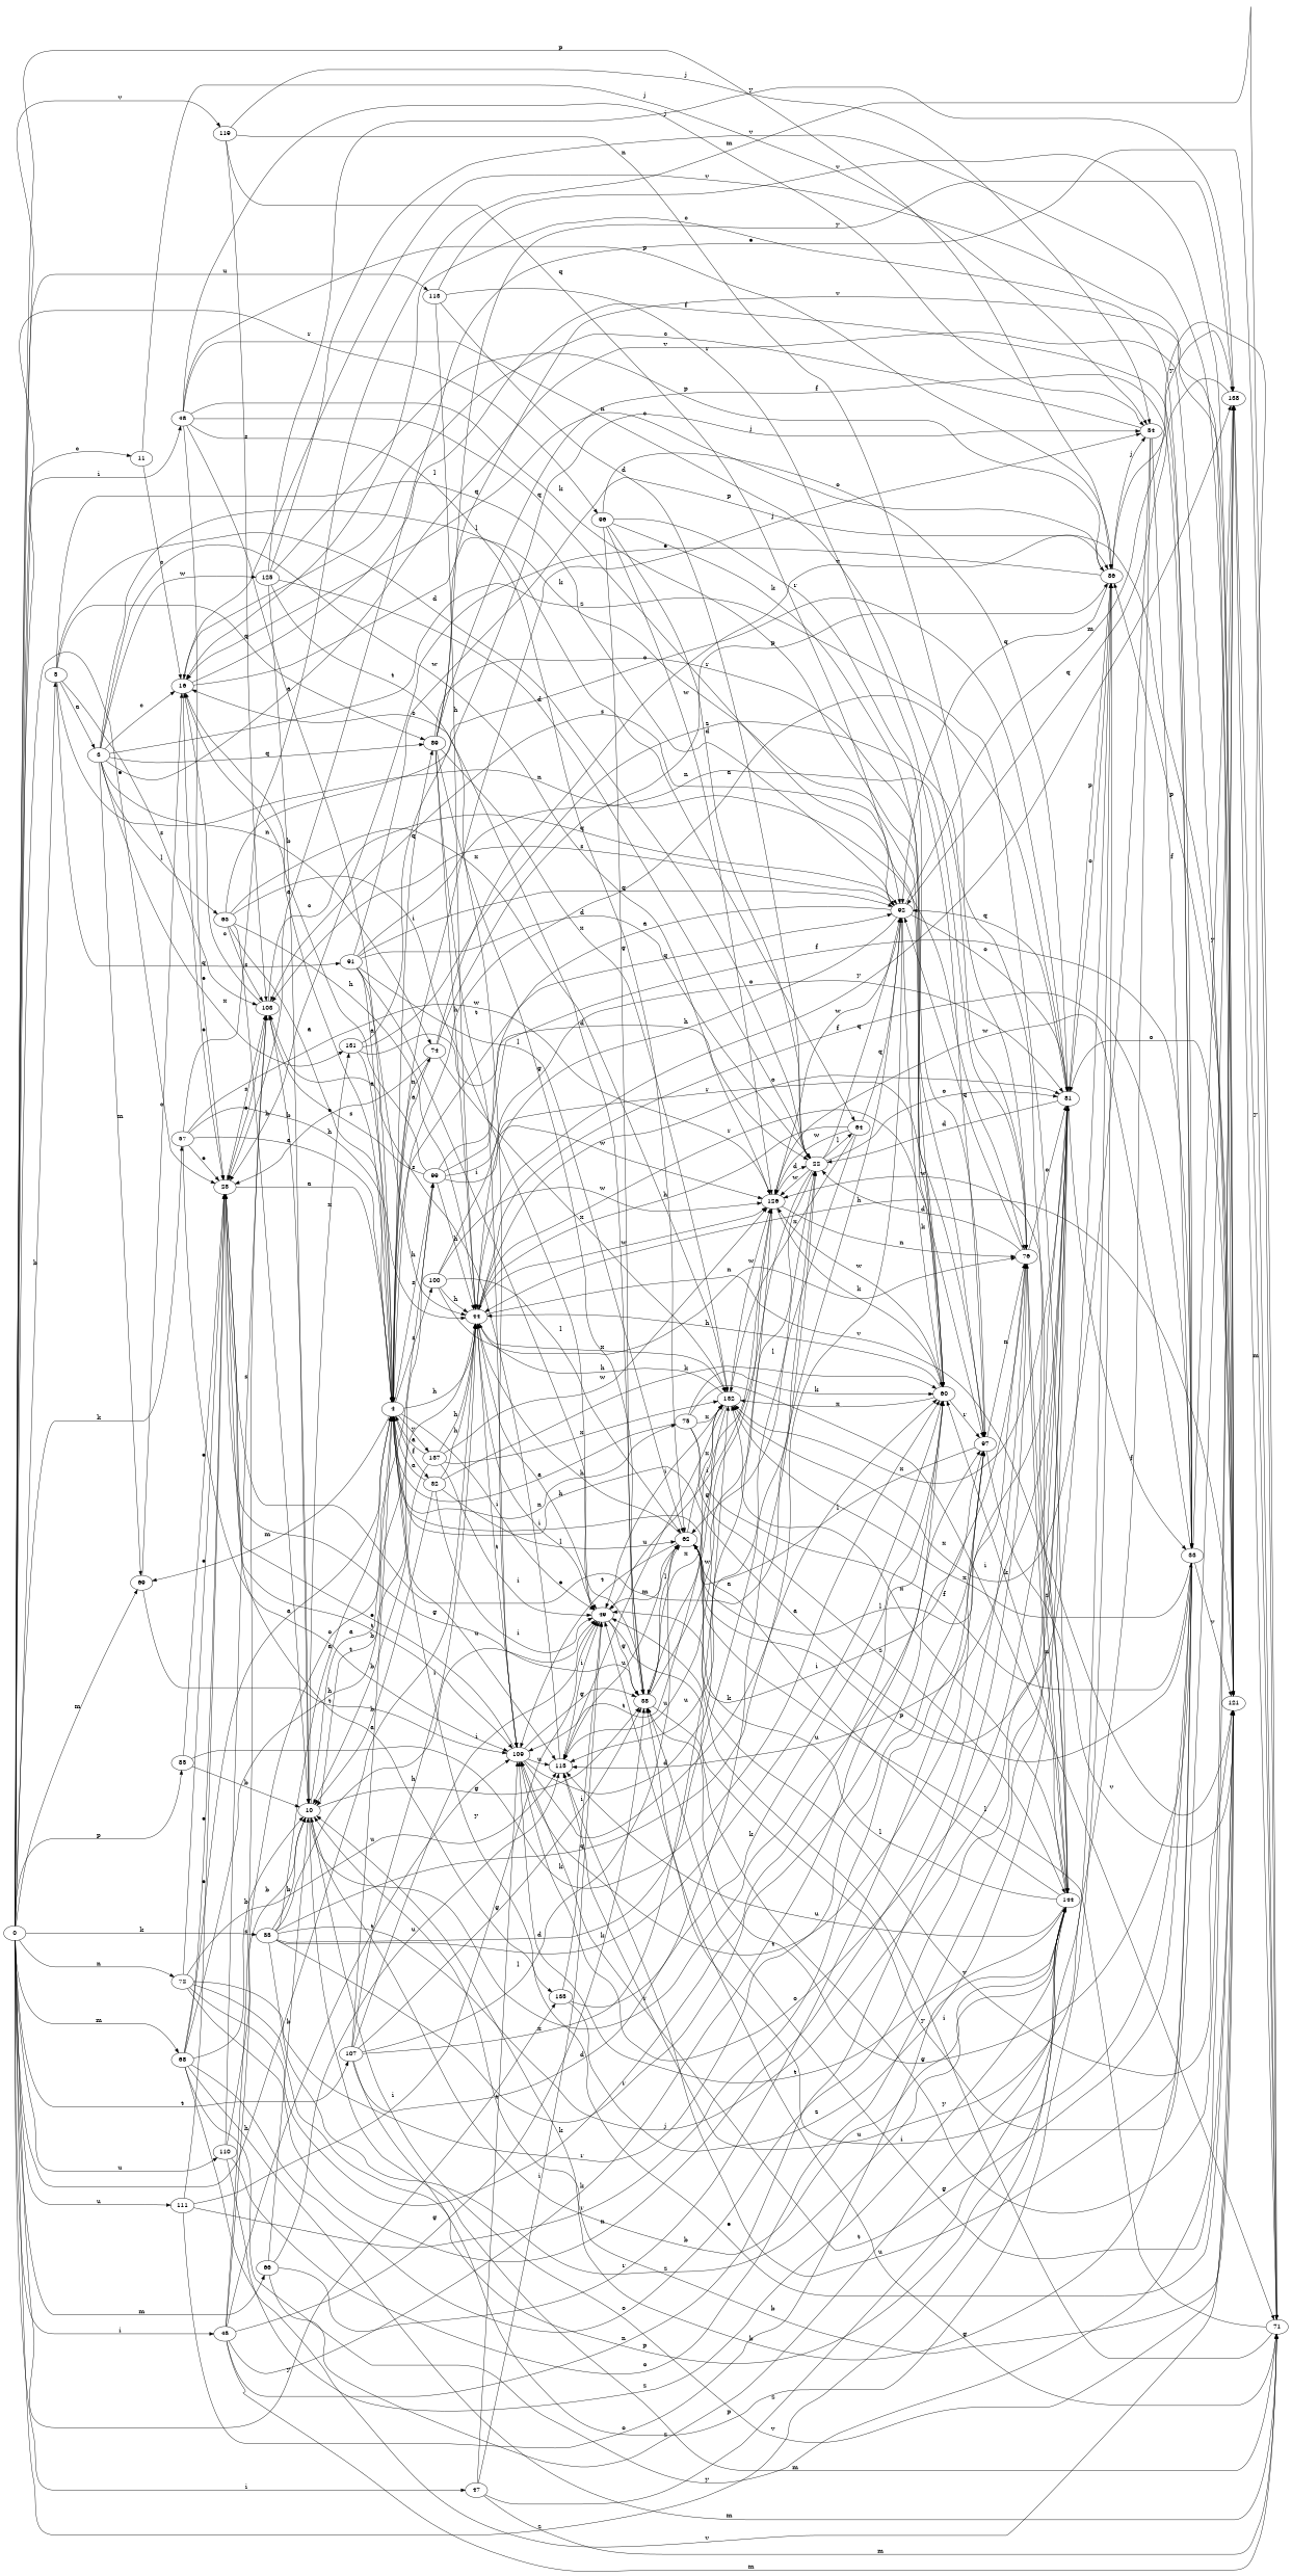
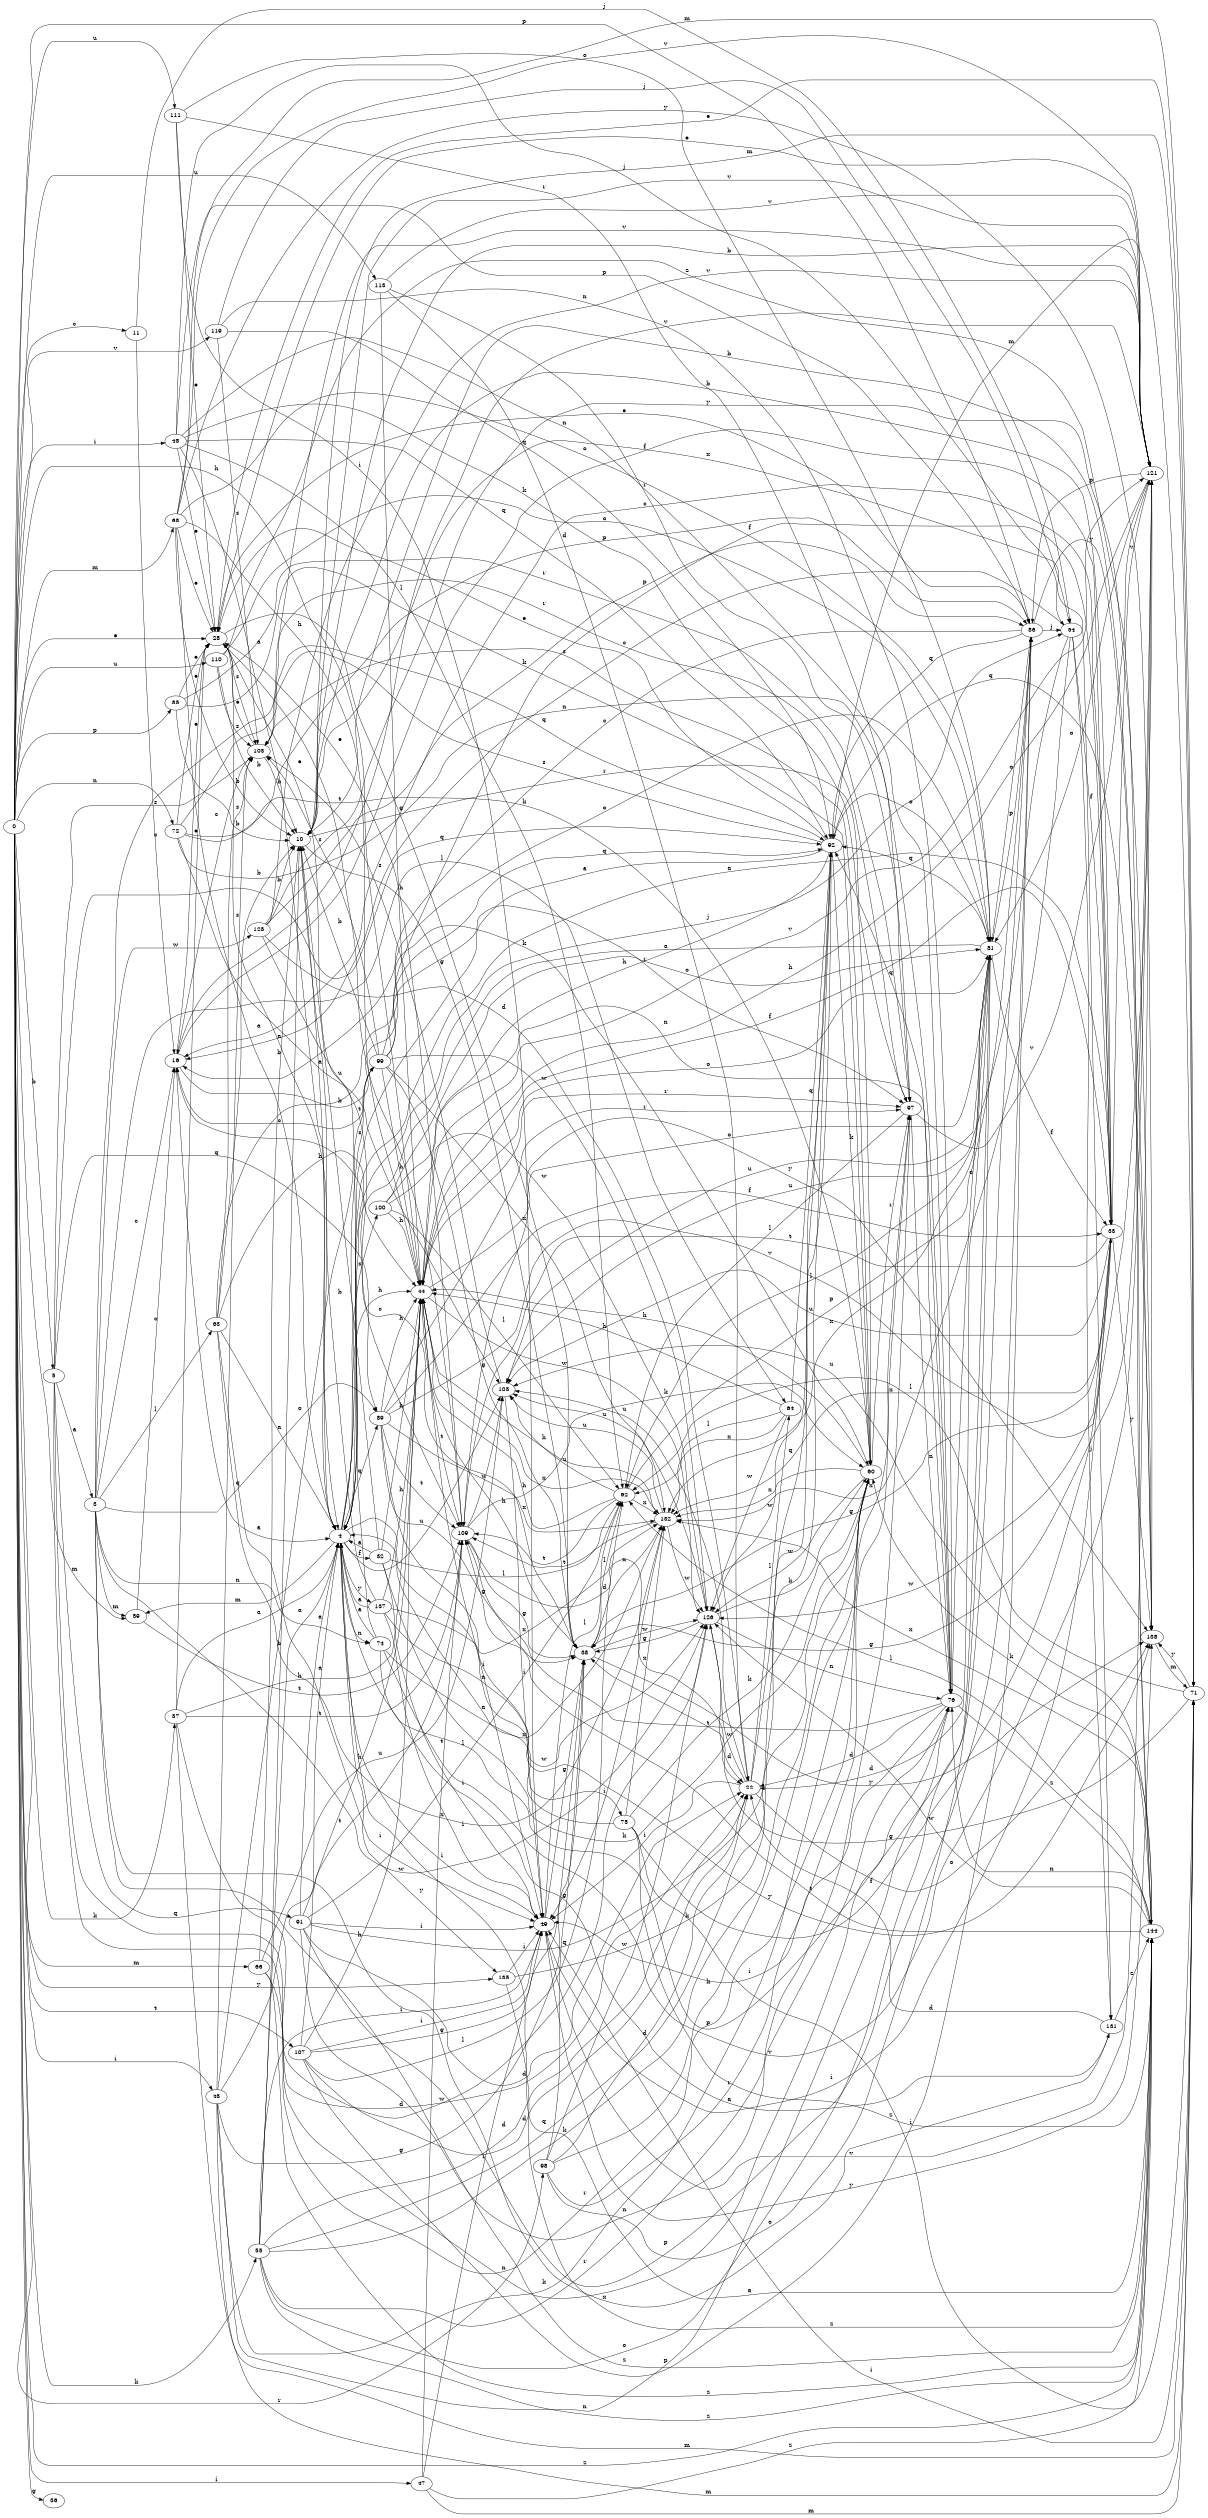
  strict digraph {
    rankdir=LR
    0
    5
    11
    28
+   36
    44
    45
    47
    48
    55
    57
    66
    68
-   69
+   69 [label=59]
    72
    85
    86
-   96
+   96 [label=98]
    107
    110
    111
    113
    119
    135
    144
    3
    89
    22
    76
    91
    92
    103
    16
    54
    4
    38
    109
    121
    126
    49
    97
    33
    81
    132
    138
    99
    71
    60
    n49 [label=62]
    10
-   115
+   115 [label=105]
    63
    64
    74
    125
    131
    32
    75
    100
    137
    0 -> 5 [label=b]
    0 -> 11 [label=c]
    0 -> 28 [label=e]
+   0 -> 36 [label=g]
    0 -> 44 [label=h]
    0 -> 45 [label=i]
    0 -> 47 [label=i]
    0 -> 48 [label=i]
    0 -> 55 [label=k]
    0 -> 57 [label=k]
    0 -> 66 [label=m]
    0 -> 68 [label=m]
    0 -> 69 [label=m]
    0 -> 72 [label=n]
    0 -> 85 [label=p]
    0 -> 86 [label=p]
    0 -> 96 [label=r]
    0 -> 107 [label=t]
    0 -> 110 [label=u]
    0 -> 111 [label=u]
    0 -> 113 [label=u]
    0 -> 119 [label=v]
    0 -> 135 [label=y]
    0 -> 144 [label=z]
    5 -> 3 [label=a]
    5 -> 89 [label=q]
    5 -> 22 [label=d]
    5 -> 76 [label=n]
    5 -> 91 [label=q]
    5 -> 92 [label=q]
    5 -> 103 [label=s]
    11 -> 16 [label=c]
    11 -> 54 [label=j]
    28 -> 103 [label=s]
    28 -> 4 [label=a]
    28 -> 38 [label=g]
    28 -> 109 [label=t]
    44 -> 109 [label=t]
    44 -> 121 [label=v]
    44 -> 126 [label=w]
    44 -> 49 [label=i]
    44 -> 97 [label=r]
    44 -> 33 [label=f]
    44 -> 81 [label=o]
    44 -> 132 [label=x]
    44 -> 138 [label=y]
    45 -> 76 [label=n]
    45 -> 103 [label=s]
    45 -> 38 [label=g]
    45 -> 109 [label=t]
    45 -> 99 [label=o]
    45 -> 71 [label=m]
    45 -> 60 [label=k]
    47 -> 144 [label=z]
    47 -> 109 [label=t]
    47 -> 49 [label=i]
    47 -> 71 [label=m]
    48 -> 28 [label=e]
    48 -> 86 [label=p]
    48 -> 76 [label=n]
    48 -> 92 [label=q]
    48 -> 54 [label=j]
    48 -> 4 [label=a]
    48 -> 60 [label=k]
    48 -> n49 [label=l]
    55 -> 144 [label=z]
    55 -> 22 [label=d]
    55 -> 92 [label=q]
    55 -> 4 [label=a]
    55 -> 49 [label=i]
    55 -> 97 [label=r]
-   55 -> 81 [label=j]
+   55 -> 81 [label=o]
    55 -> 60 [label=k]
    55 -> 10 [label=b]
    57 -> 28 [label=e]
    57 -> 44 [label=h]
    57 -> 4 [label=a]
    57 -> 109 [label=t]
    57 -> 126 [label=w]
    57 -> 71 [label=m]
    66 -> 144 [label=z]
    66 -> 97 [label=r]
    66 -> 10 [label=b]
    66 -> 115 [label=u]
    68 -> 28 [label=e]
    68 -> 44 [label=h]
    68 -> 4 [label=a]
    68 -> 121 [label=v]
    68 -> 81 [label=o]
    68 -> 138 [label=y]
    68 -> 71 [label=m]
    68 -> 10 [label=b]
    69 -> 16 [label=c]
    69 -> 109 [label=t]
    72 -> 28 [label=e]
    72 -> 86 [label=p]
    72 -> 76 [label=n]
    72 -> 97 [label=r]
    72 -> 60 [label=k]
    72 -> 115 [label=u]
    85 -> 28 [label=e]
+   85 -> 97 [label=r]
    85 -> 60 [label=k]
    85 -> 10 [label=b]
    86 -> 28 [label=e]
    86 -> 92 [label=q]
    86 -> 16 [label=c]
    86 -> 54 [label=j]
    86 -> 81 [label=o]
    86 -> 138 [label=y]
    96 -> 22 [label=d]
    96 -> 38 [label=g]
    96 -> 126 [label=w]
    96 -> 97 [label=r]
    96 -> 81 [label=o]
    96 -> 60 [label=k]
    107 -> 44 [label=h]
    107 -> 86 [label=p]
    107 -> 22 [label=d]
    107 -> 4 [label=a]
    107 -> 38 [label=g]
    107 -> 49 [label=i]
    107 -> n49 [label=l]
    110 -> 144 [label=z]
    110 -> 103 [label=s]
    110 -> 81 [label=o]
    110 -> 10 [label=b]
    111 -> 28 [label=e]
    111 -> 49 [label=i]
    111 -> 97 [label=r]
    111 -> 81 [label=o]
    113 -> 44 [label=h]
    113 -> 22 [label=d]
    113 -> 121 [label=v]
    113 -> 97 [label=r]
    119 -> 76 [label=n]
    119 -> 92 [label=q]
    119 -> 103 [label=s]
    119 -> 54 [label=j]
    135 -> 144 [label=z]
    135 -> 49 [label=i]
    135 -> 60 [label=k]
    144 -> 76 [label=n]
    144 -> 4 [label=a]
    144 -> 109 [label=t]
    144 -> 126 [label=w]
    144 -> 132 [label=x]
    144 -> 60 [label=k]
    144 -> n49 [label=l]
    144 -> 10 [label=b]
    144 -> 115 [label=u]
    3 -> 69 [label=m]
    3 -> 144 [label=z]
    3 -> 89 [label=q]
    3 -> 16 [label=c]
    3 -> 121 [label=v]
    3 -> 126 [label=w]
    3 -> 63 [label=l]
    3 -> 64 [label=l]
    3 -> 74 [label=n]
    3 -> 125 [label=w]
    3 -> 131 [label=x]
    89 -> 44 [label=h]
    89 -> 38 [label=g]
    89 -> 109 [label=t]
    89 -> 121 [label=v]
    89 -> 97 [label=r]
    89 -> 33 [label=f]
    89 -> 132 [label=x]
    89 -> 138 [label=y]
    22 -> 92 [label=q]
    22 -> 126 [label=w]
    22 -> 49 [label=i]
-   22 -> 81 [label=o]
+   22 -> 138 [label=o]
    22 -> 115 [label=u]
    22 -> 64 [label=l]
    76 -> 144 [label=z]
    76 -> 22 [label=d]
    76 -> 92 [label=q]
    76 -> 109 [label=t]
    76 -> 49 [label=i]
    76 -> 81 [label=o]
    91 -> 44 [label=h]
    91 -> 86 [label=p]
    91 -> 22 [label=d]
    91 -> 76 [label=n]
    91 -> 92 [label=q]
    91 -> 4 [label=a]
    91 -> 49 [label=i]
    91 -> n49 [label=l]
    92 -> 28 [label=e]
    92 -> 44 [label=h]
    92 -> 103 [label=s]
    92 -> 4 [label=a]
    92 -> 126 [label=w]
    92 -> 81 [label=o]
    92 -> 71 [label=m]
    92 -> 60 [label=k]
    103 -> 28 [label=e]
    103 -> 92 [label=q]
    103 -> 16 [label=c]
    103 -> 10 [label=b]
    16 -> 28 [label=e]
    16 -> 4 [label=a]
    16 -> 121 [label=v]
    16 -> 33 [label=f]
    16 -> 60 [label=k]
    54 -> 16 [label=c]
    54 -> 33 [label=f]
    54 -> 132 [label=x]
    54 -> 115 [label=u]
    4 -> 44 [label=h]
    4 -> 69 [label=m]
    4 -> 135 [label=y]
    4 -> 89 [label=q]
    4 -> 54 [label=j]
    4 -> 49 [label=i]
    4 -> 99 [label=s]
    4 -> 115 [label=u]
    4 -> 74 [label=n]
    4 -> 32 [label=f]
    4 -> 75 [label=n]
    4 -> 100 [label=s]
    4 -> 137 [label=y]
    38 -> 44 [label=h]
    38 -> 16 [label=c]
    38 -> 126 [label=w]
    38 -> 132 [label=x]
    38 -> 138 [label=y]
    38 -> n49 [label=l]
    109 -> 28 [label=e]
    109 -> 22 [label=d]
    109 -> 38 [label=g]
    109 -> 81 [label=o]
    109 -> 60 [label=k]
    109 -> 115 [label=u]
    121 -> 28 [label=e]
    121 -> 44 [label=h]
    121 -> 86 [label=p]
    121 -> 38 [label=g]
    121 -> 81 [label=o]
    121 -> 10 [label=b]
    126 -> 22 [label=d]
    126 -> 76 [label=n]
    126 -> 38 [label=g]
    126 -> 60 [label=k]
    126 -> 115 [label=u]
    49 -> 38 [label=g]
-   n49 -> 121 [label=v]
+   49 -> 121 [label=v]
    49 -> 138 [label=y]
-   49 -> n49 [label=m]
+   49 -> n49 [label=l]
    97 -> 76 [label=n]
    97 -> 121 [label=v]
    97 -> n49 [label=l]
    33 -> 16 [label=c]
    33 -> 4 [label=a]
    33 -> 38 [label=g]
    33 -> 109 [label=t]
    33 -> 121 [label=v]
    33 -> 126 [label=w]
    33 -> 49 [label=i]
    33 -> 132 [label=x]
    33 -> 138 [label=y]
    33 -> 10 [label=b]
    33 -> 115 [label=u]
    81 -> 86 [label=p]
    81 -> 22 [label=d]
    81 -> 92 [label=q]
    81 -> 4 [label=a]
    81 -> 33 [label=f]
    81 -> 132 [label=x]
    81 -> n49 [label=l]
    81 -> 115 [label=u]
    132 -> 44 [label=h]
    132 -> 109 [label=t]
    132 -> 126 [label=w]
    132 -> 49 [label=i]
    132 -> 115 [label=u]
    138 -> 92 [label=q]
    138 -> 71 [label=m]
    99 -> 44 [label=h]
    99 -> 92 [label=q]
    99 -> 103 [label=s]
    99 -> 16 [label=c]
+   99 -> 38 [label=g]
    99 -> 126 [label=w]
    99 -> 97 [label=r]
    99 -> 33 [label=f]
-   107 -> 132 [label=x]
+   99 -> 132 [label=x]
    99 -> 10 [label=b]
    71 -> 28 [label=e]
    71 -> 38 [label=g]
    71 -> 49 [label=i]
    71 -> 138 [label=y]
    71 -> n49 [label=l]
    60 -> 44 [label=h]
    60 -> 103 [label=s]
    60 -> 126 [label=w]
    60 -> 97 [label=r]
    60 -> 132 [label=x]
    n49 -> 44 [label=h]
    n49 -> 86 [label=p]
    n49 -> 109 [label=t]
    n49 -> 132 [label=x]
    n49 -> 115 [label=u]
    10 -> 4 [label=a]
    10 -> 38 [label=g]
    10 -> 121 [label=v]
    10 -> 97 [label=r]
    10 -> 71 [label=m]
    10 -> 131 [label=x]
    115 -> 103 [label=s]
    115 -> 49 [label=i]
    63 -> 44 [label=h]
    63 -> 103 [label=s]
    63 -> 4 [label=a]
    63 -> 49 [label=i]
    63 -> 81 [label=o]
    63 -> 132 [label=x]
    63 -> 10 [label=b]
    64 -> 44 [label=h]
    64 -> 92 [label=q]
    64 -> 126 [label=w]
    64 -> 132 [label=x]
    64 -> n49 [label=l]
    74 -> 28 [label=e]
    74 -> 86 [label=p]
    74 -> 4 [label=a]
    74 -> 121 [label=v]
    74 -> 132 [label=x]
    125 -> 86 [label=p]
    125 -> 22 [label=d]
    125 -> 109 [label=t]
    125 -> 121 [label=v]
    125 -> 138 [label=y]
    125 -> 10 [label=b]
    131 -> 144 [label=z]
    131 -> 22 [label=d]
-   131 -> 54 [label=j]
+   54 -> 131 [label=j]
    131 -> 4 [label=a]
    32 -> 44 [label=h]
    32 -> 4 [label=a]
    32 -> 49 [label=i]
    32 -> 60 [label=k]
    32 -> n49 [label=l]
    32 -> 10 [label=b]
    75 -> 144 [label=z]
    75 -> 4 [label=a]
    75 -> 33 [label=f]
    75 -> 132 [label=x]
    75 -> 71 [label=i]
    75 -> 60 [label=k]
    100 -> 44 [label=h]
    100 -> 76 [label=n]
    100 -> 126 [label=w]
    100 -> 81 [label=o]
    100 -> n49 [label=l]
    137 -> 44 [label=h]
    137 -> 4 [label=a]
    137 -> 126 [label=w]
    137 -> 49 [label=i]
    137 -> 132 [label=x]
    137 -> 10 [label=b]
  }
